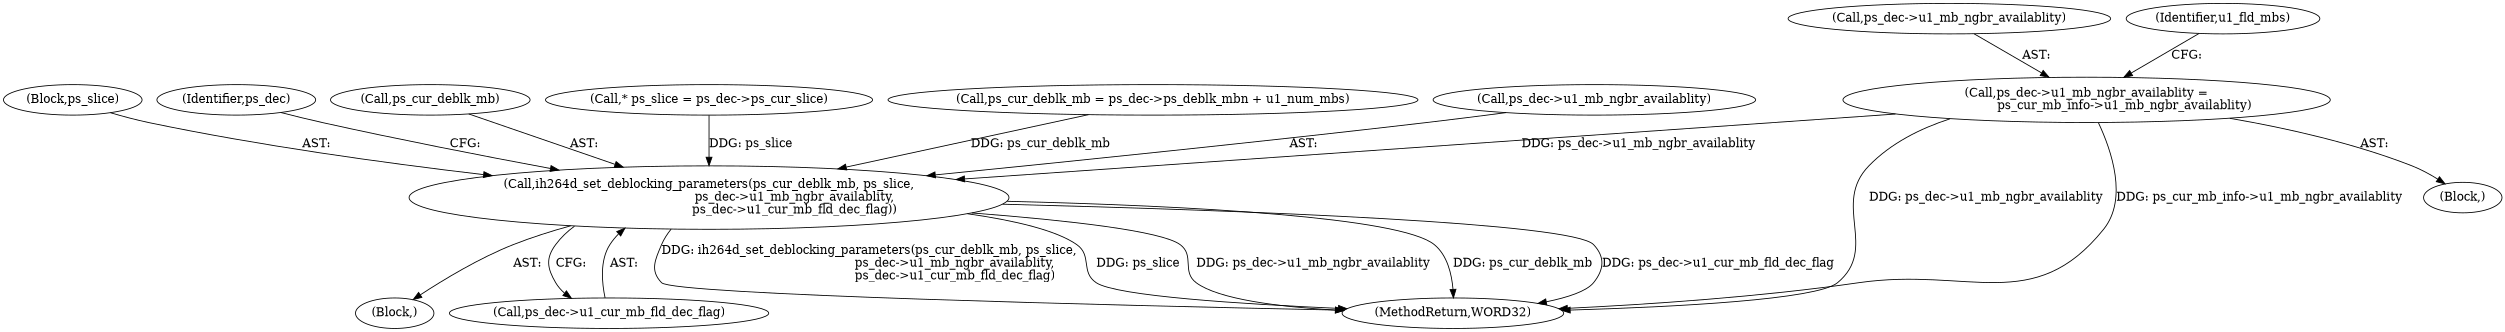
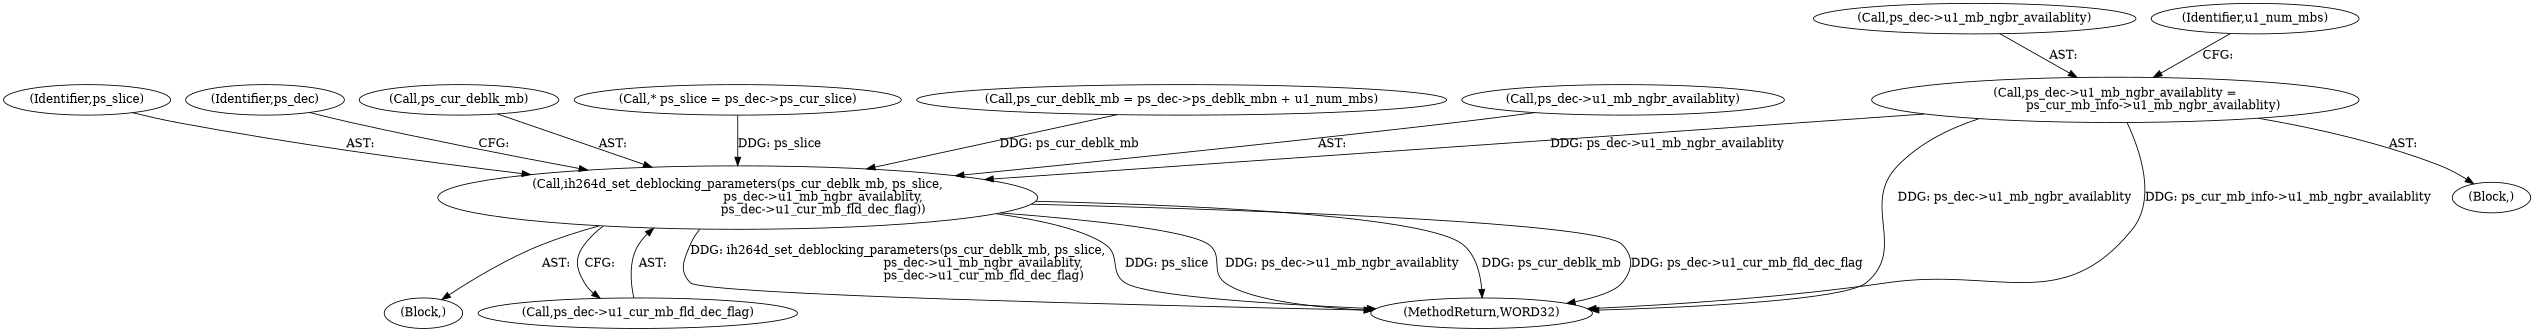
  digraph {
    n1 [label="(Call,ps_dec->u1_mb_ngbr_availablity =\n                    ps_cur_mb_info->u1_mb_ngbr_availablity)"]
    n2 [label="(Call,ih264d_set_deblocking_parameters(ps_cur_deblk_mb, ps_slice,\n                                             ps_dec->u1_mb_ngbr_availablity,\n                                             ps_dec->u1_cur_mb_fld_dec_flag))"]
    n3 [label="(Block,)"]
    n4 [label="(MethodReturn,WORD32)"]
    n5 [label="(Block,)"]
    n6 [label="(Call,ps_dec->u1_cur_mb_fld_dec_flag)"]
    n7 [label="(Call,ps_dec->u1_mb_ngbr_availablity)"]
-   n8 [label="(Block,ps_slice)"]
+   n8 [label="(Identifier,ps_slice)"]
    n9 [label="(Identifier,ps_dec)"]
-   n10 [label="(Identifier,u1_fld_mbs)"]
+   n10 [label="(Identifier,u1_num_mbs)"]
    n11 [label="(Call,ps_cur_deblk_mb)"]
    n12 [label="(Call,* ps_slice = ps_dec->ps_cur_slice)"]
    n13 [label="(Call,ps_cur_deblk_mb = ps_dec->ps_deblk_mbn + u1_num_mbs)"]
    n14 [label="(Call,ps_dec->u1_mb_ngbr_availablity)"]
    n1 -> n2 [label="DDG: ps_dec->u1_mb_ngbr_availablity"]
    n1 -> n3 [label="AST: "]
    n1 -> n4 [label="DDG: ps_dec->u1_mb_ngbr_availablity"]
    n1 -> n4 [label="DDG: ps_cur_mb_info->u1_mb_ngbr_availablity"]
    n2 -> n4 [label="DDG: ps_cur_deblk_mb"]
    n2 -> n4 [label="DDG: ps_dec->u1_cur_mb_fld_dec_flag"]
    n2 -> n4 [label="DDG: ih264d_set_deblocking_parameters(ps_cur_deblk_mb, ps_slice,\n                                             ps_dec->u1_mb_ngbr_availablity,\n                                             ps_dec->u1_cur_mb_fld_dec_flag)"]
    n2 -> n4 [label="DDG: ps_slice"]
    n2 -> n4 [label="DDG: ps_dec->u1_mb_ngbr_availablity"]
    n2 -> n5 [label="AST: "]
    n2 -> n6 [label="CFG: "]
    n6 -> n2 [label="AST: "]
    n7 -> n1 [label="AST: "]
    n8 -> n2 [label="AST: "]
    n9 -> n2 [label="CFG: "]
    n10 -> n1 [label="CFG: "]
    n11 -> n2 [label="AST: "]
    n12 -> n2 [label="DDG: ps_slice"]
    n13 -> n2 [label="DDG: ps_cur_deblk_mb"]
    n14 -> n2 [label="AST: "]
  }
